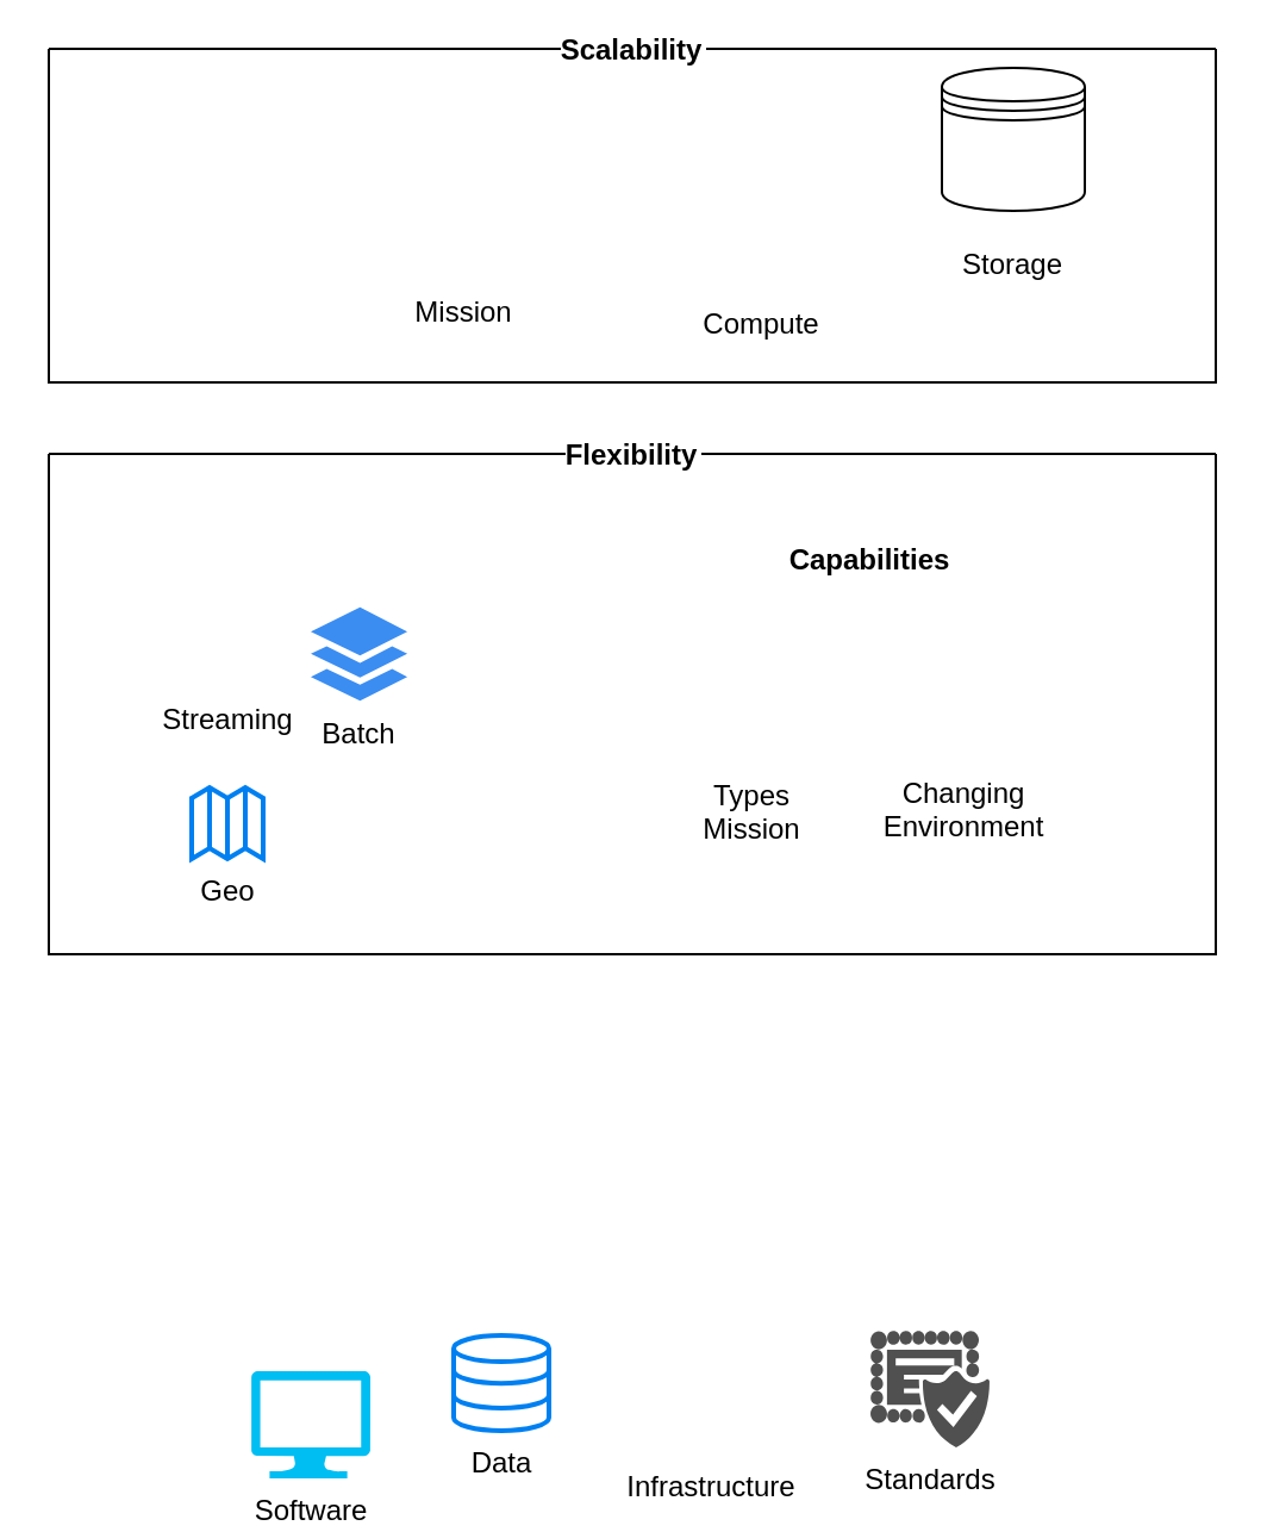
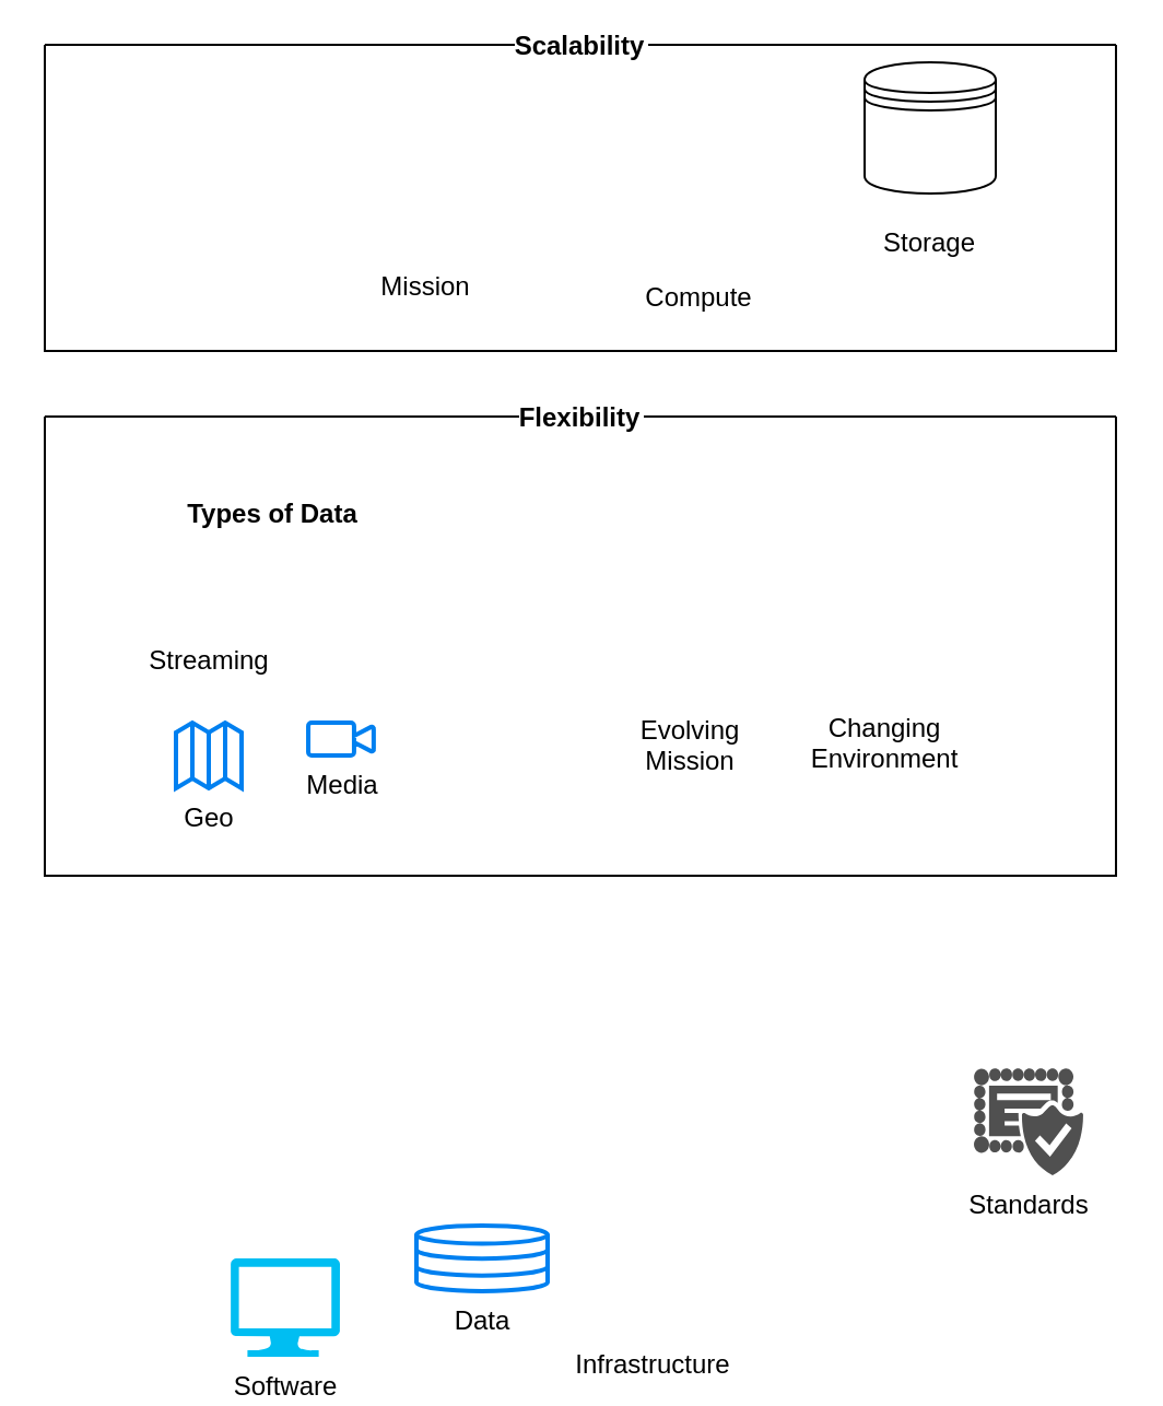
  <mxCell id="0" />
  <mxCell id="1" parent="0" />
  <mxCell id="2" value="Mission" style="shape=image;html=1;verticalAlign=top;verticalLabelPosition=bottom;labelBackgroundColor=#ffffff;imageAspect=0;aspect=fixed;image=https://cdn1.iconfinder.com/data/icons/unicons-line-vol-2/24/chart-line-128.png;fillColor=#330000;strokeColor=#330000;" vertex="1" parent="1"><mxGeometry x="160" y="48.5" width="68" height="68" as="geometry" /></mxCell>
  <mxCell id="3" value="Compute&lt;br&gt;" style="shape=image;html=1;verticalAlign=top;verticalLabelPosition=bottom;labelBackgroundColor=#ffffff;imageAspect=0;aspect=fixed;image=https://cdn1.iconfinder.com/data/icons/science-technology-outline-24-px/24/Computer_chip_integrated_circuit_memory_chip_microprocessor_processor_chip-128.png" vertex="1" parent="1"><mxGeometry x="280" y="43.5" width="78" height="78" as="geometry" /></mxCell>
  <mxCell id="4" value="&lt;br&gt;&lt;br&gt;&lt;br&gt;&lt;br&gt;&lt;br&gt;&lt;br&gt;Storage" style="shape=datastore;whiteSpace=wrap;html=1;" vertex="1" parent="1"><mxGeometry x="395" y="28" width="60" height="60" as="geometry" /></mxCell>
  <mxCell id="5" value="Scalability" style="swimlane;startSize=0;labelBackgroundColor=#FFFFFF;" vertex="1" parent="1"><mxGeometry x="20" y="20" width="490" height="140" as="geometry" /></mxCell>
  <mxCell id="6" value="Flexibility" style="swimlane;startSize=0;labelBackgroundColor=default;" vertex="1" parent="1"><mxGeometry x="20" y="190" width="490" height="210" as="geometry" /></mxCell>
  <mxCell id="7" value="Streaming" style="shape=image;html=1;verticalAlign=top;verticalLabelPosition=bottom;labelBackgroundColor=#ffffff;imageAspect=0;aspect=fixed;image=https://cdn1.iconfinder.com/data/icons/unicons-line-vol-2/24/chart-line-128.png" vertex="1" parent="6"><mxGeometry x="61" y="70" width="28" height="28" as="geometry" /></mxCell>
- <mxCell id="8" value="Batch" style="sketch=0;html=1;aspect=fixed;strokeColor=none;shadow=0;fillColor=#3B8DF1;verticalAlign=top;labelPosition=center;verticalLabelPosition=bottom;shape=mxgraph.gcp2.files" vertex="1" parent="6"><mxGeometry x="110" y="64.35" width="40.52" height="39.3" as="geometry" /></mxCell>
  <mxCell id="9" value="Geo" style="html=1;verticalLabelPosition=bottom;align=center;labelBackgroundColor=#ffffff;verticalAlign=top;strokeWidth=2;strokeColor=#0080F0;shadow=0;dashed=0;shape=mxgraph.ios7.icons.map;" vertex="1" parent="6"><mxGeometry x="60" y="140" width="30" height="30" as="geometry" /></mxCell>
- <mxCell id="12" value="&lt;b&gt;Capabilities&lt;/b&gt;" style="text;strokeColor=none;align=center;fillColor=none;html=1;verticalAlign=middle;whiteSpace=wrap;rounded=0;" vertex="1" parent="6"><mxGeometry x="315" y="30.0" width="60" height="30" as="geometry" /></mxCell>
- <mxCell id="13" value="Types&lt;br&gt;Mission" style="shape=image;html=1;verticalAlign=top;verticalLabelPosition=bottom;labelBackgroundColor=#ffffff;imageAspect=0;aspect=fixed;image=https://cdn0.iconfinder.com/data/icons/game-asset-1/24/target-128.png" vertex="1" parent="6"><mxGeometry x="270" y="80" width="50" height="50" as="geometry" /></mxCell>
+ <mxCell id="10" value="Media" style="html=1;verticalLabelPosition=bottom;align=center;labelBackgroundColor=#ffffff;verticalAlign=top;strokeWidth=2;strokeColor=#0080F0;shadow=0;dashed=0;shape=mxgraph.ios7.icons.video_conversation;" vertex="1" parent="6"><mxGeometry x="120.52" y="140" width="30" height="15" as="geometry" /></mxCell>
+ <mxCell id="11" value="Types of Data" style="text;html=1;strokeColor=none;fillColor=none;align=center;verticalAlign=middle;whiteSpace=wrap;rounded=0;fontStyle=1" vertex="1" parent="6"><mxGeometry x="60" y="30" width="89" height="30" as="geometry" /></mxCell>
+ <mxCell id="13" value="Evolving&lt;br&gt;Mission" style="shape=image;html=1;verticalAlign=top;verticalLabelPosition=bottom;labelBackgroundColor=#ffffff;imageAspect=0;aspect=fixed;image=https://cdn0.iconfinder.com/data/icons/game-asset-1/24/target-128.png" vertex="1" parent="6"><mxGeometry x="270" y="80" width="50" height="50" as="geometry" /></mxCell>
  <mxCell id="14" value="Changing&lt;br&gt;Environment" style="shape=image;html=1;verticalAlign=top;verticalLabelPosition=bottom;labelBackgroundColor=#ffffff;imageAspect=0;aspect=fixed;image=https://cdn0.iconfinder.com/data/icons/web-development-and-studio/512/121_Alpine_Arctic_Canada_Pine_Trees_Scandinavia-128.png" vertex="1" parent="6"><mxGeometry x="360" y="81" width="48" height="48" as="geometry" /></mxCell>
  <mxCell id="15" value="Software" style="verticalLabelPosition=bottom;html=1;verticalAlign=top;align=center;strokeColor=none;fillColor=#00BEF2;shape=mxgraph.azure.computer;pointerEvents=1;" vertex="1" parent="1"><mxGeometry x="105" y="575" width="50" height="45" as="geometry" /></mxCell>
- <mxCell id="16" value="Data" style="html=1;verticalLabelPosition=bottom;align=center;labelBackgroundColor=#ffffff;verticalAlign=top;strokeWidth=2;strokeColor=#0080F0;shadow=0;dashed=0;shape=mxgraph.ios7.icons.data;" vertex="1" parent="1"><mxGeometry x="190" y="560" width="40" height="40" as="geometry" /></mxCell>
+ <mxCell id="16" value="Data" style="html=1;verticalLabelPosition=bottom;align=center;labelBackgroundColor=#ffffff;verticalAlign=top;strokeWidth=2;strokeColor=#0080F0;shadow=0;dashed=0;shape=mxgraph.ios7.icons.data;" vertex="1" parent="1"><mxGeometry x="190" y="560" width="60" height="30" as="geometry" /></mxCell>
  <mxCell id="17" value="Infrastructure" style="shape=image;html=1;verticalAlign=top;verticalLabelPosition=bottom;labelBackgroundColor=#ffffff;imageAspect=0;aspect=fixed;image=https://cdn4.iconfinder.com/data/icons/internet-networking-and-communication-glyph-24/24/Database_network_server_server_connection_server_storage_web_hosting-128.png" vertex="1" parent="1"><mxGeometry x="270" y="555" width="55" height="55" as="geometry" /></mxCell>
- <mxCell id="18" value="Standards" style="sketch=0;pointerEvents=1;shadow=0;dashed=0;html=1;strokeColor=none;labelPosition=center;verticalLabelPosition=bottom;verticalAlign=top;align=center;fillColor=#505050;shape=mxgraph.mscae.intune.certificate" vertex="1" parent="1"><mxGeometry x="365" y="558" width="50" height="49" as="geometry" /></mxCell>
+ <mxCell id="18" value="Standards" style="sketch=0;pointerEvents=1;shadow=0;dashed=0;html=1;strokeColor=none;labelPosition=center;verticalLabelPosition=bottom;verticalAlign=top;align=center;fillColor=#505050;shape=mxgraph.mscae.intune.certificate" vertex="1" parent="1"><mxGeometry x="445" y="488" width="50" height="49" as="geometry" /></mxCell>
